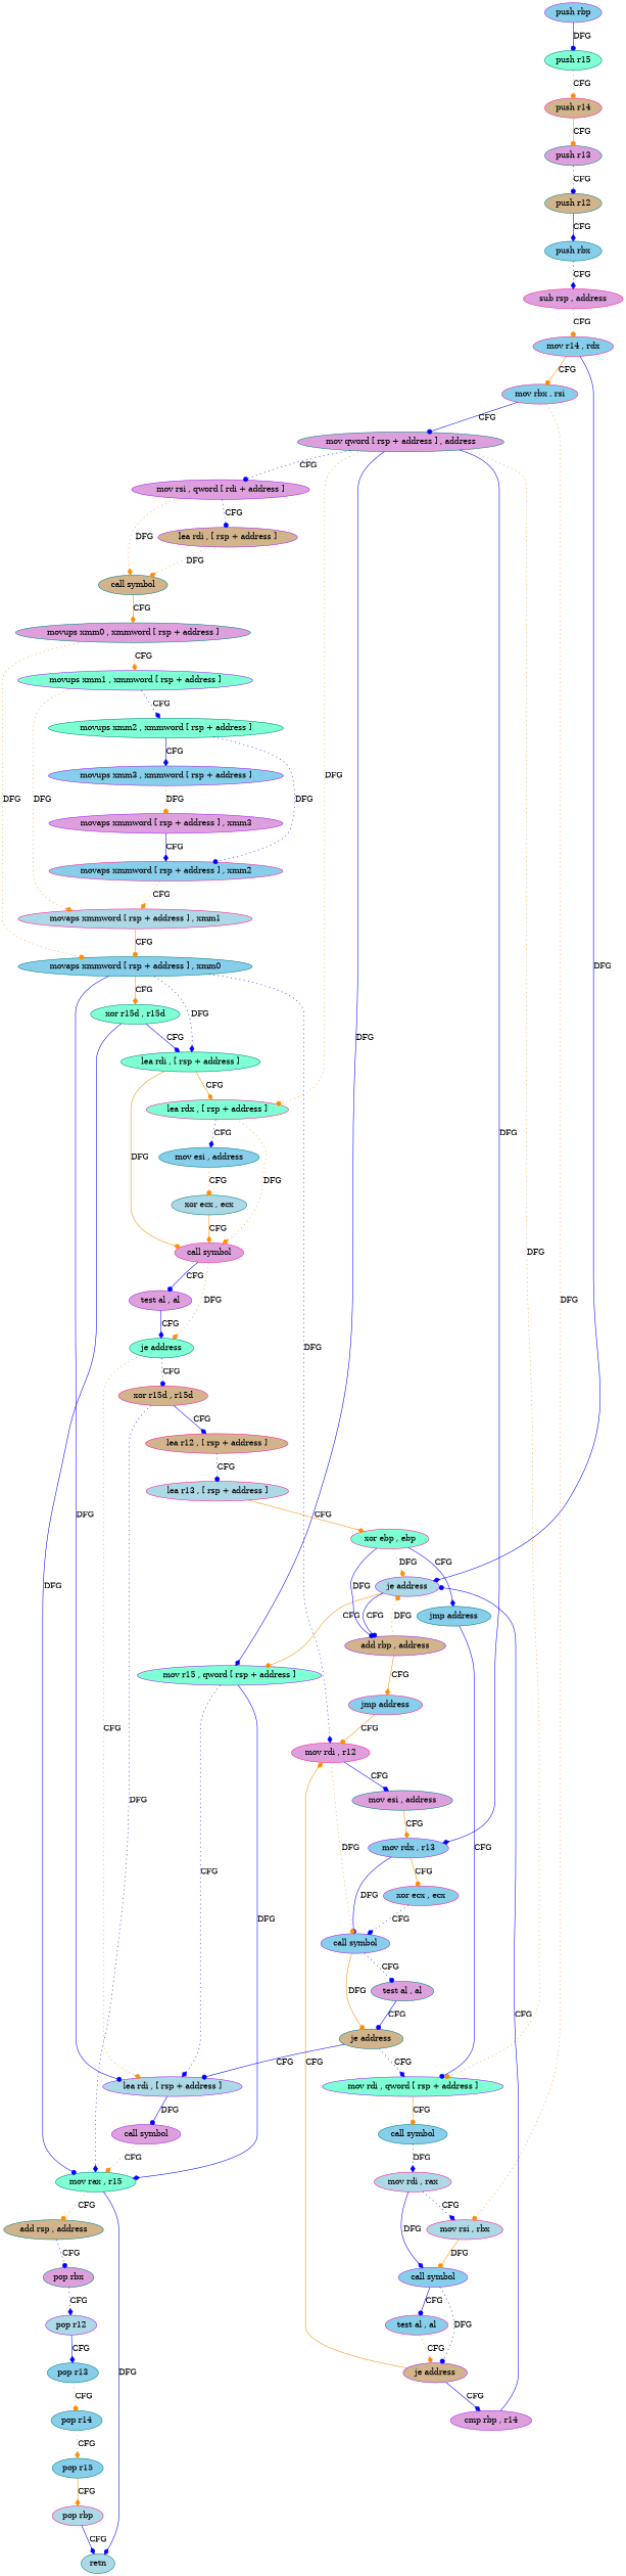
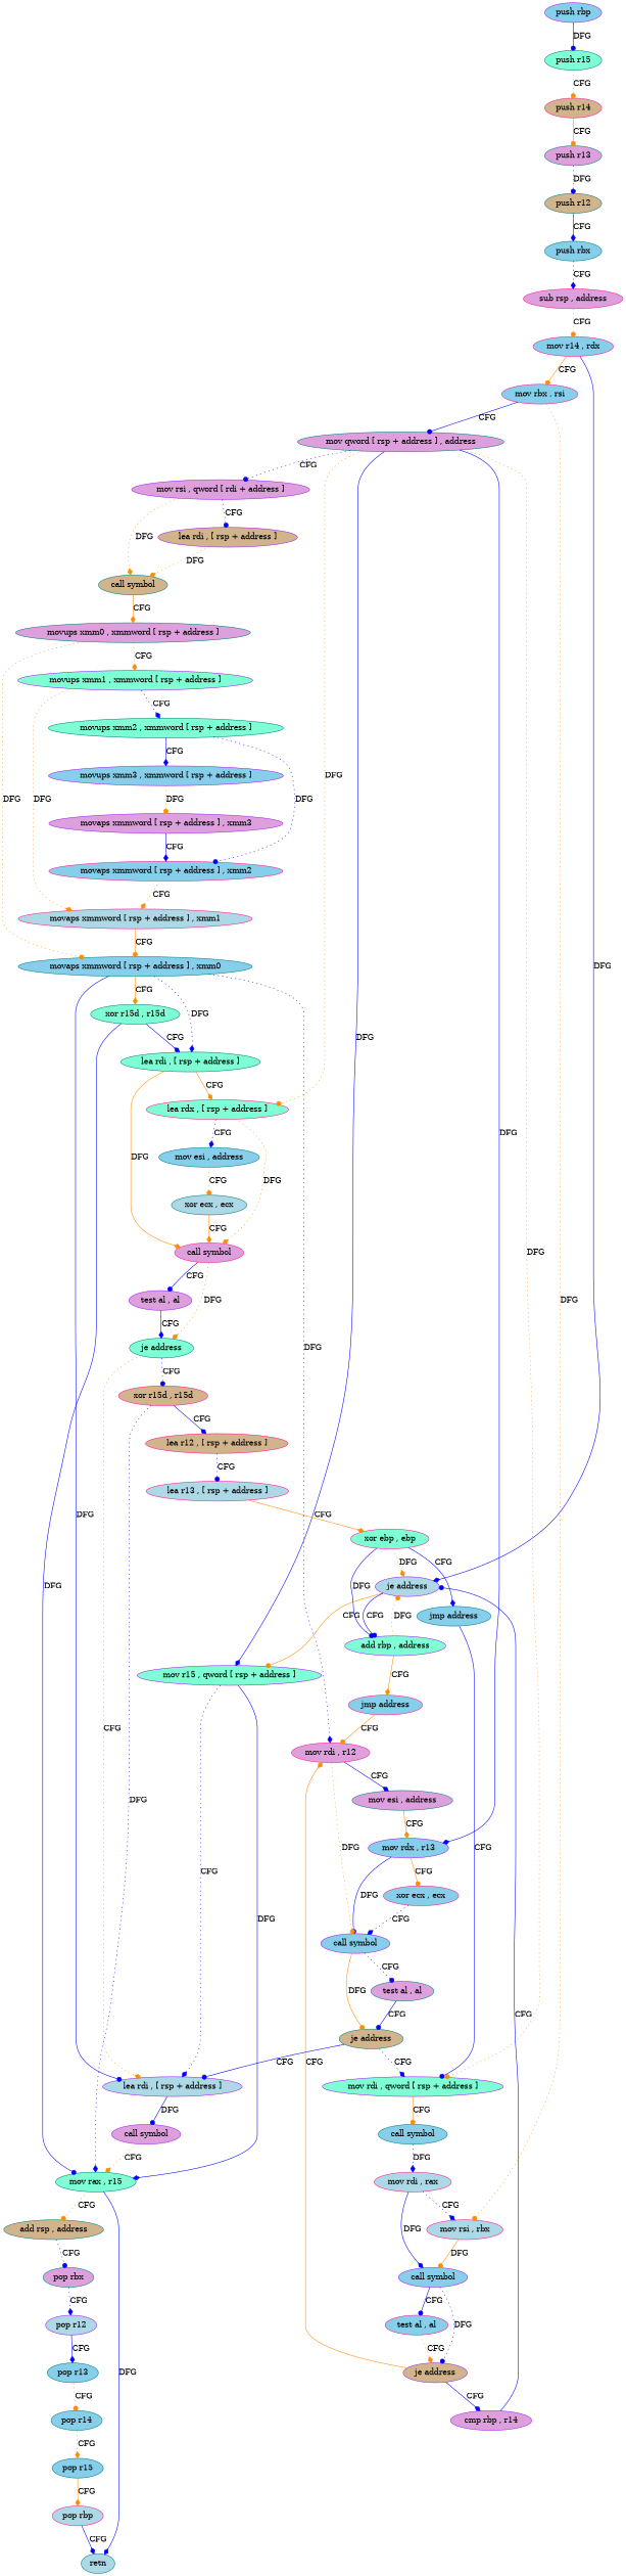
  digraph {
    node [color=teal fillcolor=skyblue style=filled]
    edge [arrowhead=diamond color=blue style=solid]
    n1 [color=purple label="push rbp"]
    n2 [fillcolor=aquamarine label="push r15"]
    n3 [color=deeppink fillcolor=tan label="push r14"]
    n4 [fillcolor=plum label="push r13"]
    n5 [fillcolor=tan label="push r12"]
    n6 [label="push rbx"]
    n7 [color=deeppink fillcolor=plum label="sub rsp , address"]
    n8 [color=deeppink label="mov r14 , rdx"]
    n9 [color=deeppink label="mov rbx , rsi"]
    n10 [color=purple fillcolor=lightblue label="je address"]
    n11 [fillcolor=plum label="mov qword [ rsp + address ] , address"]
    n12 [color=deeppink fillcolor=lightblue label="mov rsi , rbx"]
    n13 [color=purple fillcolor=aquamarine label="mov r15 , qword [ rsp + address ]"]
-   n14 [color=purple fillcolor=tan label="add rbp , address"]
+   n14 [color=purple fillcolor=aquamarine label="add rbp , address"]
    n15 [color=purple fillcolor=plum label="mov rsi , qword [ rdi + address ]"]
    n16 [color=deeppink fillcolor=aquamarine label="lea rdx , [ rsp + address ]"]
    n17 [color=purple fillcolor=aquamarine label="mov rdi , qword [ rsp + address ]"]
    n18 [color=purple label="mov rdx , r13"]
    n19 [color=purple label="call symbol"]
    n20 [color=purple fillcolor=tan label="lea rdi , [ rsp + address ]"]
    n21 [fillcolor=tan label="call symbol"]
    n22 [color=deeppink fillcolor=plum label="call symbol"]
    n23 [label="mov esi , address"]
    n24 [label="call symbol"]
    n25 [color=purple label="call symbol"]
    n26 [color=deeppink label="xor ecx , ecx"]
    n27 [color=purple fillcolor=lightblue label="lea rdi , [ rsp + address ]"]
    n28 [fillcolor=aquamarine label="mov rax , r15"]
    n29 [fillcolor=plum label="movups xmm0 , xmmword [ rsp + address ]"]
    n30 [color=purple fillcolor=aquamarine label="movups xmm1 , xmmword [ rsp + address ]"]
    n31 [label="movaps xmmword [ rsp + address ] , xmm0"]
    n32 [fillcolor=aquamarine label="movups xmm2 , xmmword [ rsp + address ]"]
    n33 [color=deeppink fillcolor=lightblue label="movaps xmmword [ rsp + address ] , xmm1"]
    n34 [fillcolor=aquamarine label="xor r15d , r15d"]
    n35 [fillcolor=aquamarine label="lea rdi , [ rsp + address ]"]
    n36 [color=deeppink fillcolor=plum label="mov rdi , r12"]
    n37 [color=purple label="movups xmm3 , xmmword [ rsp + address ]"]
    n38 [color=deeppink label="movaps xmmword [ rsp + address ] , xmm2"]
    n39 [color=purple fillcolor=plum label="movaps xmmword [ rsp + address ] , xmm3"]
    n40 [color=purple fillcolor=plum label="call symbol"]
    n41 [fillcolor=plum label="mov esi , address"]
    n42 [fillcolor=tan label="add rsp , address"]
    n43 [fillcolor=lightblue label=retn]
    n44 [color=purple fillcolor=plum label="test al , al"]
    n45 [fillcolor=aquamarine label="je address"]
    n46 [fillcolor=lightblue label="xor ecx , ecx"]
    n47 [color=deeppink fillcolor=tan label="xor r15d , r15d"]
    n48 [color=deeppink fillcolor=tan label="lea r12 , [ rsp + address ]"]
    n49 [color=deeppink fillcolor=lightblue label="lea r13 , [ rsp + address ]"]
    n50 [fillcolor=plum label="pop rbx"]
    n51 [color=purple fillcolor=lightblue label="pop r12"]
    n52 [label="pop r13"]
    n53 [label="pop r14"]
    n54 [label="pop r15"]
    n55 [color=deeppink fillcolor=lightblue label="pop rbp"]
    n56 [color=deeppink fillcolor=aquamarine label="xor ebp , ebp"]
    n57 [label="jmp address"]
    n58 [color=deeppink label="jmp address"]
    n59 [color=deeppink fillcolor=lightblue label="mov rdi , rax"]
    n60 [color=deeppink label="test al , al"]
    n61 [color=purple fillcolor=tan label="je address"]
    n62 [color=purple fillcolor=plum label="cmp rbp , r14"]
    n63 [fillcolor=plum label="test al , al"]
    n64 [fillcolor=tan label="je address"]
    n1 -> n2 [arrowhead=dot label=DFG]
    n2 -> n3 [arrowhead=dot color=darkorange label=CFG style=dotted]
    n3 -> n4 [arrowhead=dot color=darkorange label=CFG]
-   n4 -> n5 [arrowhead=dot label=CFG style=dotted]
+   n4 -> n5 [arrowhead=dot label=DFG style=dotted]
    n5 -> n6 [label=CFG]
    n6 -> n7 [label=CFG style=dotted]
    n7 -> n8 [arrowhead=dot color=darkorange label=CFG style=dotted]
    n8 -> n9 [arrowhead=dot color=darkorange label=CFG]
    n8 -> n10 [label=DFG]
    n9 -> n11 [arrowhead=dot label=CFG]
    n9 -> n12 [arrowhead=dot color=darkorange label=DFG style=dotted]
    n10 -> n13 [arrowhead=dot color=darkorange label=CFG]
    n10 -> n14 [arrowhead=dot label=CFG]
    n11 -> n13 [label=DFG]
    n11 -> n15 [arrowhead=dot label=CFG style=dotted]
    n11 -> n16 [arrowhead=dot color=darkorange label=DFG style=dotted]
    n11 -> n17 [arrowhead=dot color=darkorange label=DFG style=dotted]
    n11 -> n18 [label=DFG]
    n12 -> n19 [arrowhead=dot color=darkorange label=DFG]
    n13 -> n27 [label=CFG style=dotted]
    n13 -> n28 [label=DFG]
    n14 -> n10 [arrowhead=dot color=darkorange label=DFG style=dotted]
    n14 -> n58 [color=darkorange label=CFG]
    n15 -> n20 [arrowhead=dot label=CFG style=dotted]
    n15 -> n21 [color=darkorange label=DFG style=dotted]
    n16 -> n22 [color=darkorange label=DFG style=dotted]
    n16 -> n23 [label=CFG style=dotted]
    n17 -> n24 [arrowhead=dot color=darkorange label=CFG]
    n18 -> n25 [arrowhead=dot label=DFG]
    n18 -> n26 [arrowhead=dot color=darkorange label=CFG]
    n19 -> n60 [arrowhead=dot label=CFG]
    n19 -> n61 [arrowhead=dot label=DFG style=dotted]
    n20 -> n21 [color=darkorange label=DFG style=dotted]
    n21 -> n29 [color=darkorange label=CFG]
    n22 -> n44 [arrowhead=dot label=CFG]
    n22 -> n45 [color=darkorange label=DFG style=dotted]
    n23 -> n46 [arrowhead=dot color=darkorange label=CFG style=dotted]
    n24 -> n59 [label=DFG style=dotted]
    n25 -> n63 [arrowhead=dot label=CFG style=dotted]
    n25 -> n64 [arrowhead=dot color=darkorange label=DFG]
    n26 -> n25 [label=CFG style=dotted]
    n27 -> n40 [arrowhead=dot label=DFG]
    n28 -> n42 [arrowhead=dot color=darkorange label=CFG style=dotted]
    n28 -> n43 [label=DFG]
    n29 -> n30 [color=darkorange label=CFG style=dotted]
    n29 -> n31 [arrowhead=dot color=darkorange label=DFG style=dotted]
    n30 -> n32 [label=CFG style=dotted]
    n30 -> n33 [color=darkorange label=DFG style=dotted]
    n31 -> n27 [arrowhead=dot label=DFG]
    n31 -> n34 [color=darkorange label=CFG]
    n31 -> n35 [label=DFG style=dotted]
    n31 -> n36 [label=DFG style=dotted]
    n32 -> n37 [label=CFG]
    n32 -> n38 [arrowhead=dot label=DFG style=dotted]
    n33 -> n31 [arrowhead=dot color=darkorange label=CFG]
    n34 -> n28 [arrowhead=dot label=DFG]
    n34 -> n35 [label=CFG]
    n35 -> n16 [color=darkorange label=CFG]
    n35 -> n22 [color=darkorange label=DFG]
    n36 -> n25 [arrowhead=dot color=darkorange label=DFG style=dotted]
    n36 -> n41 [label=CFG]
    n37 -> n39 [arrowhead=dot color=darkorange label=DFG style=dotted]
    n38 -> n33 [color=darkorange label=CFG style=dotted]
    n39 -> n38 [label=CFG]
    n40 -> n28 [color=darkorange label=CFG style=dotted]
    n41 -> n18 [color=darkorange label=CFG]
    n42 -> n50 [arrowhead=dot label=CFG style=dotted]
    n44 -> n45 [label=CFG]
    n45 -> n27 [color=darkorange label=CFG style=dotted]
    n45 -> n47 [arrowhead=dot label=CFG style=dotted]
    n46 -> n22 [color=darkorange label=CFG]
    n47 -> n28 [label=DFG style=dotted]
    n47 -> n48 [label=CFG]
    n48 -> n49 [arrowhead=dot label=CFG style=dotted]
    n49 -> n56 [color=darkorange label=CFG]
    n50 -> n51 [label=CFG style=dotted]
    n51 -> n52 [label=CFG]
    n52 -> n53 [arrowhead=dot color=darkorange label=CFG style=dotted]
    n53 -> n54 [color=darkorange label=CFG style=dotted]
    n54 -> n55 [color=darkorange label=CFG]
    n55 -> n43 [label=CFG]
    n56 -> n10 [color=darkorange label=DFG style=dotted]
    n56 -> n14 [arrowhead=dot label=DFG]
    n56 -> n57 [label=CFG]
    n57 -> n17 [arrowhead=dot label=CFG]
    n58 -> n36 [arrowhead=dot color=darkorange label=CFG]
    n59 -> n12 [label=CFG style=dotted]
    n59 -> n19 [label=DFG]
    n60 -> n61 [color=darkorange label=CFG style=dotted]
    n61 -> n36 [color=darkorange label=CFG]
    n61 -> n62 [label=CFG]
    n62 -> n10 [arrowhead=dot label=CFG]
    n63 -> n64 [arrowhead=dot label=CFG]
    n64 -> n17 [label=CFG style=dotted]
    n64 -> n27 [arrowhead=dot label=CFG]
  }
